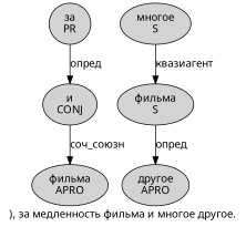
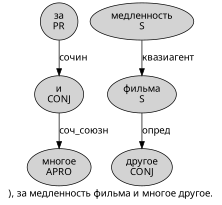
  digraph {
    fontname="Noto Sans"
    label="), за медленность фильма и многое другое."
    node [fillcolor=lightgray fontname="Noto Sans" penwidth=1 shape=ellipse style=filled]
    edge [fontname="Noto Sans"]
    n1 [label="за\nPR"]
    n2 [label="и\nCONJ"]
-   n3 [label="многое\nS"]
+   n3 [label="медленность\nS"]
    n4 [label="фильма\nS"]
-   n5 [label="фильма\nAPRO"]
-   n6 [label="другое\nAPRO"]
-   n1 -> n2 [label="опред"]
+   n5 [label="многое\nAPRO"]
+   n6 [label="другое\nCONJ"]
+   n1 -> n2 [label="сочин"]
    n2 -> n5 [label="соч_союзн"]
    n3 -> n4 [label="квазиагент"]
    n4 -> n6 [label="опред"]
  }
